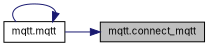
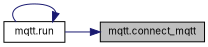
  digraph {
    rankdir=RL
    fontname=Inter
    node [color=black fontname=Inter fontsize=10 shape=record style=filled]
    edge [color=midnightblue dir=back fontname=Inter fontsize=10 labelfontname=Helvetica labelfontsize=10 style=solid]
    n1 [fillcolor=grey75 fontcolor=black height=0.2 label="mqtt.connect_mqtt" width=0.4]
-   n2 [fillcolor=white height=0.2 label="mqtt.mqtt" width=0.4]
+   n2 [fillcolor=white height=0.2 label="mqtt.run" width=0.4]
    n1 -> n2
    n2 -> n2
  }
